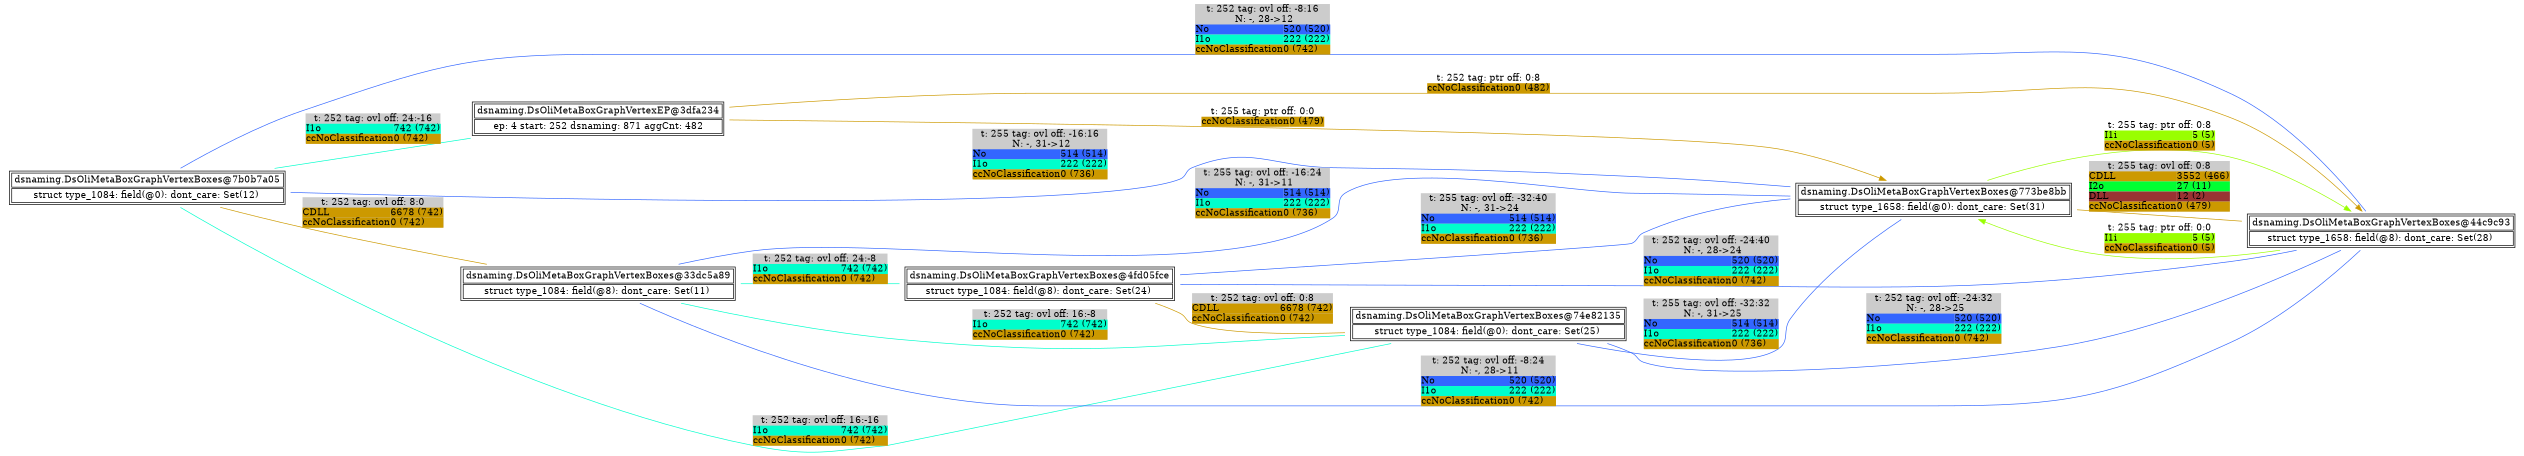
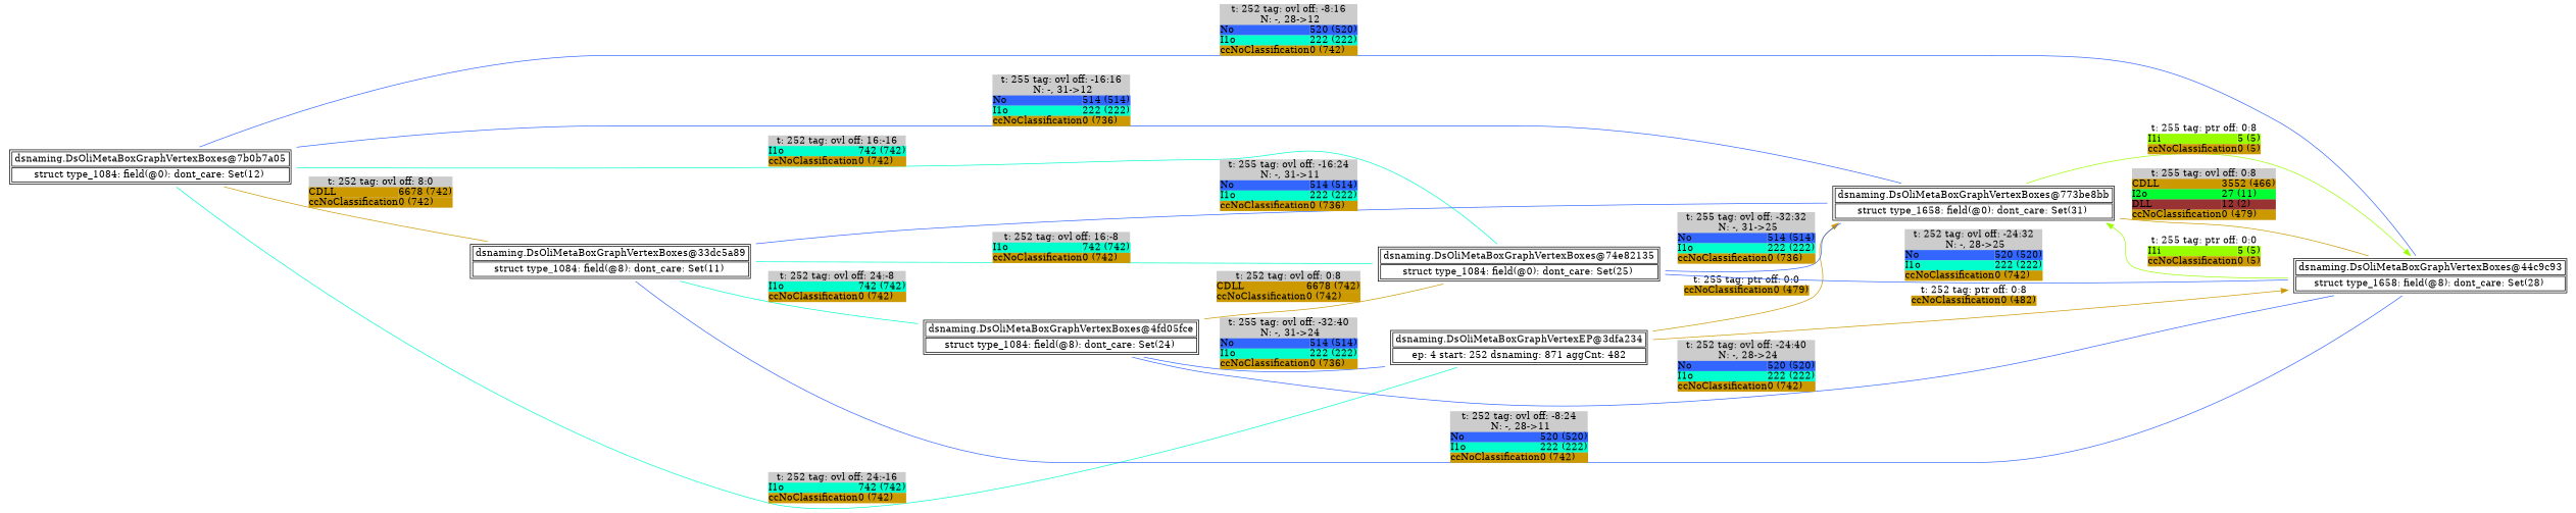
  digraph {
    rankdir=LR
    node [shape=none]
    edge [color="#3366FF" dir=none]
    n1 [label=<<TABLE><TR><TD COLSPAN="2">dsnaming.DsOliMetaBoxGraphVertexEP@3dfa234</TD></TR><TR><TD COLSPAN="2">ep: 4 start: 252 dsnaming: 871 aggCnt: 482</TD></TR></TABLE>>]
    n2 [label=<<TABLE><TR><TD COLSPAN="2">dsnaming.DsOliMetaBoxGraphVertexBoxes@773be8bb</TD></TR><TR><TD COLSPAN="2">struct type_1658: field(@0): dont_care: Set(31) </TD></TR></TABLE>>]
    n3 [label=<<TABLE><TR><TD COLSPAN="2">dsnaming.DsOliMetaBoxGraphVertexBoxes@7b0b7a05</TD></TR><TR><TD COLSPAN="2">struct type_1084: field(@0): dont_care: Set(12) </TD></TR></TABLE>>]
    n4 [label=<<TABLE><TR><TD COLSPAN="2">dsnaming.DsOliMetaBoxGraphVertexBoxes@74e82135</TD></TR><TR><TD COLSPAN="2">struct type_1084: field(@0): dont_care: Set(25) </TD></TR></TABLE>>]
    n5 [label=<<TABLE><TR><TD COLSPAN="2">dsnaming.DsOliMetaBoxGraphVertexBoxes@44c9c93</TD></TR><TR><TD COLSPAN="2">struct type_1658: field(@8): dont_care: Set(28) </TD></TR></TABLE>>]
    n6 [label=<<TABLE><TR><TD COLSPAN="2">dsnaming.DsOliMetaBoxGraphVertexBoxes@33dc5a89</TD></TR><TR><TD COLSPAN="2">struct type_1084: field(@8): dont_care: Set(11) </TD></TR></TABLE>>]
    n7 [label=<<TABLE><TR><TD COLSPAN="2">dsnaming.DsOliMetaBoxGraphVertexBoxes@4fd05fce</TD></TR><TR><TD COLSPAN="2">struct type_1084: field(@8): dont_care: Set(24) </TD></TR></TABLE>>]
    subgraph sub_1 {
      n1
      n2
      n3
      n4
      n5
      n6
      n7
    }
    n1 -> n2 [color="#CC9900" label=<<TABLE BORDER="0" ALIGN="left" COLOR="black" CELLBORDER="0"  CELLPADDING="0" CELLSPACING="0"><TR><TD COLSPAN="2">t: 255 tag: ptr off: 0:0</TD></TR><TR><TD ALIGN="left" BGCOLOR="#CC9900">ccNoClassification</TD><TD ALIGN="left" BGCOLOR="#CC9900">0 (479)</TD></TR></TABLE>> dir=""]
    n1 -> n5 [color="#CC9900" label=<<TABLE BORDER="0" ALIGN="left" COLOR="black" CELLBORDER="0"  CELLPADDING="0" CELLSPACING="0"><TR><TD COLSPAN="2">t: 252 tag: ptr off: 0:8</TD></TR><TR><TD ALIGN="left" BGCOLOR="#CC9900">ccNoClassification</TD><TD ALIGN="left" BGCOLOR="#CC9900">0 (482)</TD></TR></TABLE>> dir=""]
    n2 -> n5 [color="#99FF00" label=<<TABLE BORDER="0" ALIGN="left" COLOR="black" CELLBORDER="0"  CELLPADDING="0" CELLSPACING="0"><TR><TD COLSPAN="2">t: 255 tag: ptr off: 0:8</TD></TR><TR><TD ALIGN="left" BGCOLOR="#99FF00">I1i</TD><TD ALIGN="left" BGCOLOR="#99FF00">5 (5)</TD></TR><TR><TD ALIGN="left" BGCOLOR="#CC9900">ccNoClassification</TD><TD ALIGN="left" BGCOLOR="#CC9900">0 (5)</TD></TR></TABLE>> dir=""]
    n3 -> n1 [color="#00FFCC" label=<<TABLE BORDER="0" ALIGN="left" BGCOLOR="#CCCCCC" COLOR="black" CELLBORDER="0" CELLPADDING="0" CELLSPACING="0"><TR><TD COLSPAN="2">t: 252 tag: ovl off: 24:-16</TD></TR><TR><TD ALIGN="left" BGCOLOR="#00FFCC">I1o</TD><TD ALIGN="left" BGCOLOR="#00FFCC">742 (742)</TD></TR><TR><TD ALIGN="left" BGCOLOR="#CC9900">ccNoClassification</TD><TD ALIGN="left" BGCOLOR="#CC9900">0 (742)</TD></TR></TABLE>>]
    n3 -> n2 [label=<<TABLE BORDER="0" ALIGN="left" BGCOLOR="#CCCCCC" COLOR="black" CELLBORDER="0" CELLPADDING="0" CELLSPACING="0"><TR><TD COLSPAN="2">t: 255 tag: ovl off: -16:16</TD></TR><TR><TD COLSPAN="2"> N: -, 31-&gt;12</TD></TR><TR><TD ALIGN="left" BGCOLOR="#3366FF">No</TD><TD ALIGN="left" BGCOLOR="#3366FF">514 (514)</TD></TR><TR><TD ALIGN="left" BGCOLOR="#00FFCC">I1o</TD><TD ALIGN="left" BGCOLOR="#00FFCC">222 (222)</TD></TR><TR><TD ALIGN="left" BGCOLOR="#CC9900">ccNoClassification</TD><TD ALIGN="left" BGCOLOR="#CC9900">0 (736)</TD></TR></TABLE>>]
    n3 -> n4 [color="#00FFCC" label=<<TABLE BORDER="0" ALIGN="left" BGCOLOR="#CCCCCC" COLOR="black" CELLBORDER="0" CELLPADDING="0" CELLSPACING="0"><TR><TD COLSPAN="2">t: 252 tag: ovl off: 16:-16</TD></TR><TR><TD ALIGN="left" BGCOLOR="#00FFCC">I1o</TD><TD ALIGN="left" BGCOLOR="#00FFCC">742 (742)</TD></TR><TR><TD ALIGN="left" BGCOLOR="#CC9900">ccNoClassification</TD><TD ALIGN="left" BGCOLOR="#CC9900">0 (742)</TD></TR></TABLE>>]
    n3 -> n5 [label=<<TABLE BORDER="0" ALIGN="left" BGCOLOR="#CCCCCC" COLOR="black" CELLBORDER="0" CELLPADDING="0" CELLSPACING="0"><TR><TD COLSPAN="2">t: 252 tag: ovl off: -8:16</TD></TR><TR><TD COLSPAN="2"> N: -, 28-&gt;12</TD></TR><TR><TD ALIGN="left" BGCOLOR="#3366FF">No</TD><TD ALIGN="left" BGCOLOR="#3366FF">520 (520)</TD></TR><TR><TD ALIGN="left" BGCOLOR="#00FFCC">I1o</TD><TD ALIGN="left" BGCOLOR="#00FFCC">222 (222)</TD></TR><TR><TD ALIGN="left" BGCOLOR="#CC9900">ccNoClassification</TD><TD ALIGN="left" BGCOLOR="#CC9900">0 (742)</TD></TR></TABLE>>]
    n3 -> n6 [color="#CC9900" label=<<TABLE BORDER="0" ALIGN="left" BGCOLOR="#CCCCCC" COLOR="black" CELLBORDER="0" CELLPADDING="0" CELLSPACING="0"><TR><TD COLSPAN="2">t: 252 tag: ovl off: 8:0</TD></TR><TR><TD ALIGN="left" BGCOLOR="#CC9900">CDLL</TD><TD ALIGN="left" BGCOLOR="#CC9900">6678 (742)</TD></TR><TR><TD ALIGN="left" BGCOLOR="#CC9900">ccNoClassification</TD><TD ALIGN="left" BGCOLOR="#CC9900">0 (742)</TD></TR></TABLE>>]
    n4 -> n2 [label=<<TABLE BORDER="0" ALIGN="left" BGCOLOR="#CCCCCC" COLOR="black" CELLBORDER="0" CELLPADDING="0" CELLSPACING="0"><TR><TD COLSPAN="2">t: 255 tag: ovl off: -32:32</TD></TR><TR><TD COLSPAN="2"> N: -, 31-&gt;25</TD></TR><TR><TD ALIGN="left" BGCOLOR="#3366FF">No</TD><TD ALIGN="left" BGCOLOR="#3366FF">514 (514)</TD></TR><TR><TD ALIGN="left" BGCOLOR="#00FFCC">I1o</TD><TD ALIGN="left" BGCOLOR="#00FFCC">222 (222)</TD></TR><TR><TD ALIGN="left" BGCOLOR="#CC9900">ccNoClassification</TD><TD ALIGN="left" BGCOLOR="#CC9900">0 (736)</TD></TR></TABLE>>]
    n4 -> n5 [label=<<TABLE BORDER="0" ALIGN="left" BGCOLOR="#CCCCCC" COLOR="black" CELLBORDER="0" CELLPADDING="0" CELLSPACING="0"><TR><TD COLSPAN="2">t: 252 tag: ovl off: -24:32</TD></TR><TR><TD COLSPAN="2"> N: -, 28-&gt;25</TD></TR><TR><TD ALIGN="left" BGCOLOR="#3366FF">No</TD><TD ALIGN="left" BGCOLOR="#3366FF">520 (520)</TD></TR><TR><TD ALIGN="left" BGCOLOR="#00FFCC">I1o</TD><TD ALIGN="left" BGCOLOR="#00FFCC">222 (222)</TD></TR><TR><TD ALIGN="left" BGCOLOR="#CC9900">ccNoClassification</TD><TD ALIGN="left" BGCOLOR="#CC9900">0 (742)</TD></TR></TABLE>>]
    n5 -> n2 [color="#CC9900" label=<<TABLE BORDER="0" ALIGN="left" BGCOLOR="#CCCCCC" COLOR="black" CELLBORDER="0" CELLPADDING="0" CELLSPACING="0"><TR><TD COLSPAN="2">t: 255 tag: ovl off: 0:8</TD></TR><TR><TD ALIGN="left" BGCOLOR="#CC9900">CDLL</TD><TD ALIGN="left" BGCOLOR="#CC9900">3552 (466)</TD></TR><TR><TD ALIGN="left" BGCOLOR="#00FF33">I2o</TD><TD ALIGN="left" BGCOLOR="#00FF33">27 (11)</TD></TR><TR><TD ALIGN="left" BGCOLOR="#993333">DLL</TD><TD ALIGN="left" BGCOLOR="#993333">12 (2)</TD></TR><TR><TD ALIGN="left" BGCOLOR="#CC9900">ccNoClassification</TD><TD ALIGN="left" BGCOLOR="#CC9900">0 (479)</TD></TR></TABLE>>]
    n5 -> n2 [color="#99FF00" label=<<TABLE BORDER="0" ALIGN="left" COLOR="black" CELLBORDER="0"  CELLPADDING="0" CELLSPACING="0"><TR><TD COLSPAN="2">t: 255 tag: ptr off: 0:0</TD></TR><TR><TD ALIGN="left" BGCOLOR="#99FF00">I1i</TD><TD ALIGN="left" BGCOLOR="#99FF00">5 (5)</TD></TR><TR><TD ALIGN="left" BGCOLOR="#CC9900">ccNoClassification</TD><TD ALIGN="left" BGCOLOR="#CC9900">0 (5)</TD></TR></TABLE>> dir=""]
    n6 -> n2 [label=<<TABLE BORDER="0" ALIGN="left" BGCOLOR="#CCCCCC" COLOR="black" CELLBORDER="0" CELLPADDING="0" CELLSPACING="0"><TR><TD COLSPAN="2">t: 255 tag: ovl off: -16:24</TD></TR><TR><TD COLSPAN="2"> N: -, 31-&gt;11</TD></TR><TR><TD ALIGN="left" BGCOLOR="#3366FF">No</TD><TD ALIGN="left" BGCOLOR="#3366FF">514 (514)</TD></TR><TR><TD ALIGN="left" BGCOLOR="#00FFCC">I1o</TD><TD ALIGN="left" BGCOLOR="#00FFCC">222 (222)</TD></TR><TR><TD ALIGN="left" BGCOLOR="#CC9900">ccNoClassification</TD><TD ALIGN="left" BGCOLOR="#CC9900">0 (736)</TD></TR></TABLE>>]
    n6 -> n4 [color="#00FFCC" label=<<TABLE BORDER="0" ALIGN="left" BGCOLOR="#CCCCCC" COLOR="black" CELLBORDER="0" CELLPADDING="0" CELLSPACING="0"><TR><TD COLSPAN="2">t: 252 tag: ovl off: 16:-8</TD></TR><TR><TD ALIGN="left" BGCOLOR="#00FFCC">I1o</TD><TD ALIGN="left" BGCOLOR="#00FFCC">742 (742)</TD></TR><TR><TD ALIGN="left" BGCOLOR="#CC9900">ccNoClassification</TD><TD ALIGN="left" BGCOLOR="#CC9900">0 (742)</TD></TR></TABLE>>]
    n6 -> n5 [label=<<TABLE BORDER="0" ALIGN="left" BGCOLOR="#CCCCCC" COLOR="black" CELLBORDER="0" CELLPADDING="0" CELLSPACING="0"><TR><TD COLSPAN="2">t: 252 tag: ovl off: -8:24</TD></TR><TR><TD COLSPAN="2"> N: -, 28-&gt;11</TD></TR><TR><TD ALIGN="left" BGCOLOR="#3366FF">No</TD><TD ALIGN="left" BGCOLOR="#3366FF">520 (520)</TD></TR><TR><TD ALIGN="left" BGCOLOR="#00FFCC">I1o</TD><TD ALIGN="left" BGCOLOR="#00FFCC">222 (222)</TD></TR><TR><TD ALIGN="left" BGCOLOR="#CC9900">ccNoClassification</TD><TD ALIGN="left" BGCOLOR="#CC9900">0 (742)</TD></TR></TABLE>>]
    n6 -> n7 [color="#00FFCC" label=<<TABLE BORDER="0" ALIGN="left" BGCOLOR="#CCCCCC" COLOR="black" CELLBORDER="0" CELLPADDING="0" CELLSPACING="0"><TR><TD COLSPAN="2">t: 252 tag: ovl off: 24:-8</TD></TR><TR><TD ALIGN="left" BGCOLOR="#00FFCC">I1o</TD><TD ALIGN="left" BGCOLOR="#00FFCC">742 (742)</TD></TR><TR><TD ALIGN="left" BGCOLOR="#CC9900">ccNoClassification</TD><TD ALIGN="left" BGCOLOR="#CC9900">0 (742)</TD></TR></TABLE>>]
-   n7 -> n2 [label=<<TABLE BORDER="0" ALIGN="left" BGCOLOR="#CCCCCC" COLOR="black" CELLBORDER="0" CELLPADDING="0" CELLSPACING="0"><TR><TD COLSPAN="2">t: 255 tag: ovl off: -32:40</TD></TR><TR><TD COLSPAN="2"> N: -, 31-&gt;24</TD></TR><TR><TD ALIGN="left" BGCOLOR="#3366FF">No</TD><TD ALIGN="left" BGCOLOR="#3366FF">514 (514)</TD></TR><TR><TD ALIGN="left" BGCOLOR="#00FFCC">I1o</TD><TD ALIGN="left" BGCOLOR="#00FFCC">222 (222)</TD></TR><TR><TD ALIGN="left" BGCOLOR="#CC9900">ccNoClassification</TD><TD ALIGN="left" BGCOLOR="#CC9900">0 (736)</TD></TR></TABLE>>]
+   n7 -> n1 [label=<<TABLE BORDER="0" ALIGN="left" BGCOLOR="#CCCCCC" COLOR="black" CELLBORDER="0" CELLPADDING="0" CELLSPACING="0"><TR><TD COLSPAN="2">t: 255 tag: ovl off: -32:40</TD></TR><TR><TD COLSPAN="2"> N: -, 31-&gt;24</TD></TR><TR><TD ALIGN="left" BGCOLOR="#3366FF">No</TD><TD ALIGN="left" BGCOLOR="#3366FF">514 (514)</TD></TR><TR><TD ALIGN="left" BGCOLOR="#00FFCC">I1o</TD><TD ALIGN="left" BGCOLOR="#00FFCC">222 (222)</TD></TR><TR><TD ALIGN="left" BGCOLOR="#CC9900">ccNoClassification</TD><TD ALIGN="left" BGCOLOR="#CC9900">0 (736)</TD></TR></TABLE>>]
    n7 -> n4 [color="#CC9900" label=<<TABLE BORDER="0" ALIGN="left" BGCOLOR="#CCCCCC" COLOR="black" CELLBORDER="0" CELLPADDING="0" CELLSPACING="0"><TR><TD COLSPAN="2">t: 252 tag: ovl off: 0:8</TD></TR><TR><TD ALIGN="left" BGCOLOR="#CC9900">CDLL</TD><TD ALIGN="left" BGCOLOR="#CC9900">6678 (742)</TD></TR><TR><TD ALIGN="left" BGCOLOR="#CC9900">ccNoClassification</TD><TD ALIGN="left" BGCOLOR="#CC9900">0 (742)</TD></TR></TABLE>>]
    n7 -> n5 [label=<<TABLE BORDER="0" ALIGN="left" BGCOLOR="#CCCCCC" COLOR="black" CELLBORDER="0" CELLPADDING="0" CELLSPACING="0"><TR><TD COLSPAN="2">t: 252 tag: ovl off: -24:40</TD></TR><TR><TD COLSPAN="2"> N: -, 28-&gt;24</TD></TR><TR><TD ALIGN="left" BGCOLOR="#3366FF">No</TD><TD ALIGN="left" BGCOLOR="#3366FF">520 (520)</TD></TR><TR><TD ALIGN="left" BGCOLOR="#00FFCC">I1o</TD><TD ALIGN="left" BGCOLOR="#00FFCC">222 (222)</TD></TR><TR><TD ALIGN="left" BGCOLOR="#CC9900">ccNoClassification</TD><TD ALIGN="left" BGCOLOR="#CC9900">0 (742)</TD></TR></TABLE>>]
  }
